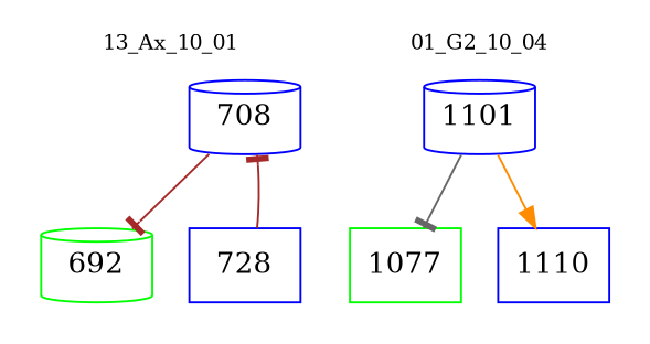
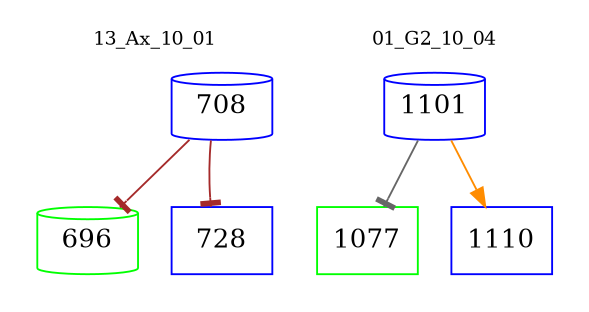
  digraph {
    node [color=blue shape=cylinder]
    edge [arrowhead=tee color=brown]
    n1 [label=708]
-   n2 [color=green label=692]
+   n2 [color=green label=696]
    n3 [label=728 shape=box]
    n4 [label=1101]
    n5 [color=green label=1077 shape=box]
    n6 [label=1110 shape=box]
    subgraph cluster_1 {
      color=white
      fontsize=10
      label="13_Ax_10_01"
      n1
      n2
      n3
    }
    subgraph cluster_2 {
      color=white
      fontsize=10
      label="01_G2_10_04"
      n4
      n5
      n6
    }
    n1 -> n2
-   n3 -> n1
+   n1 -> n3
    n4 -> n5 [color=gray40]
    n4 -> n6 [arrowhead=normal color=darkorange]
  }
